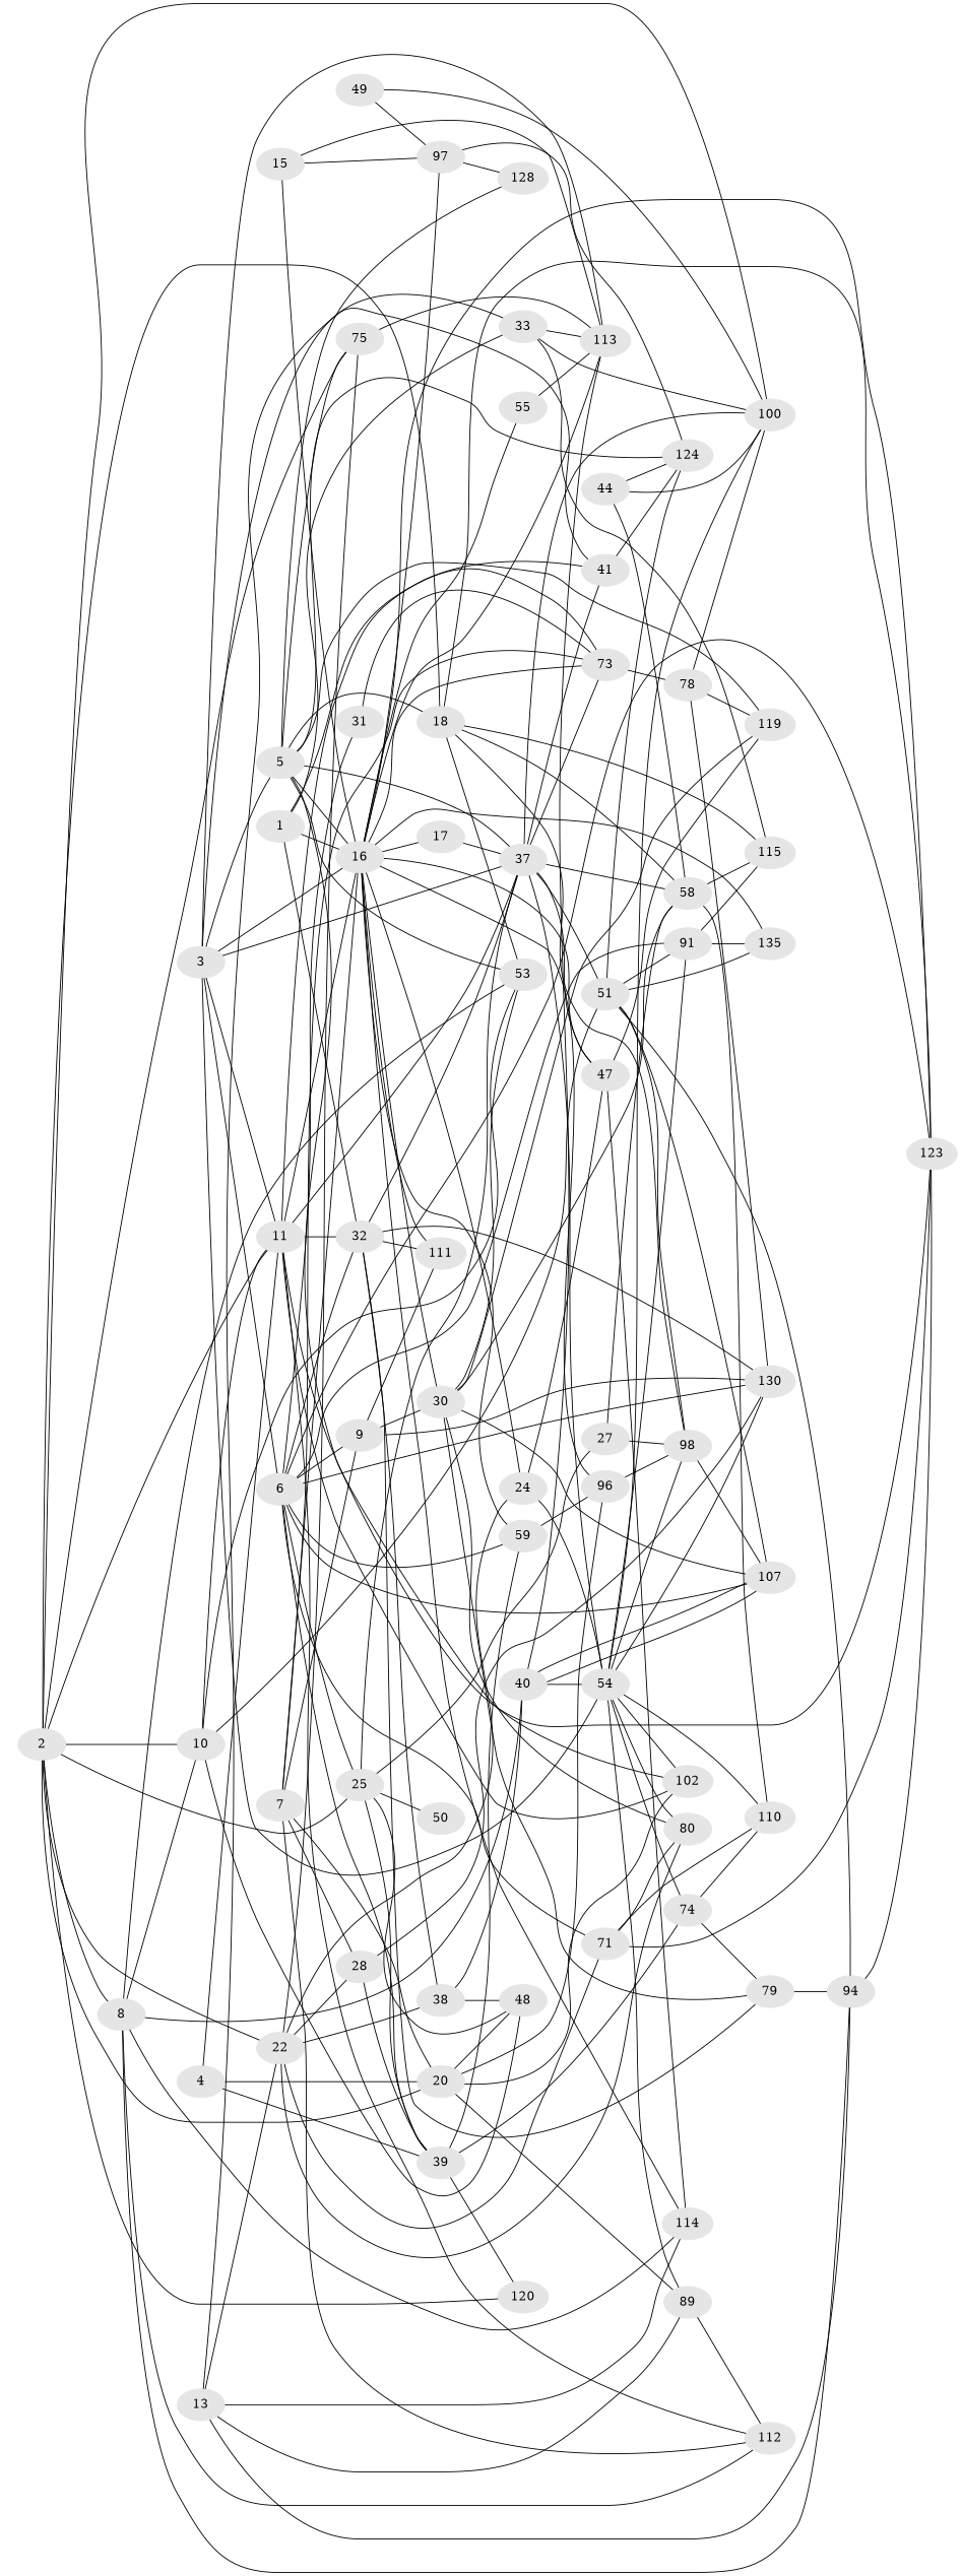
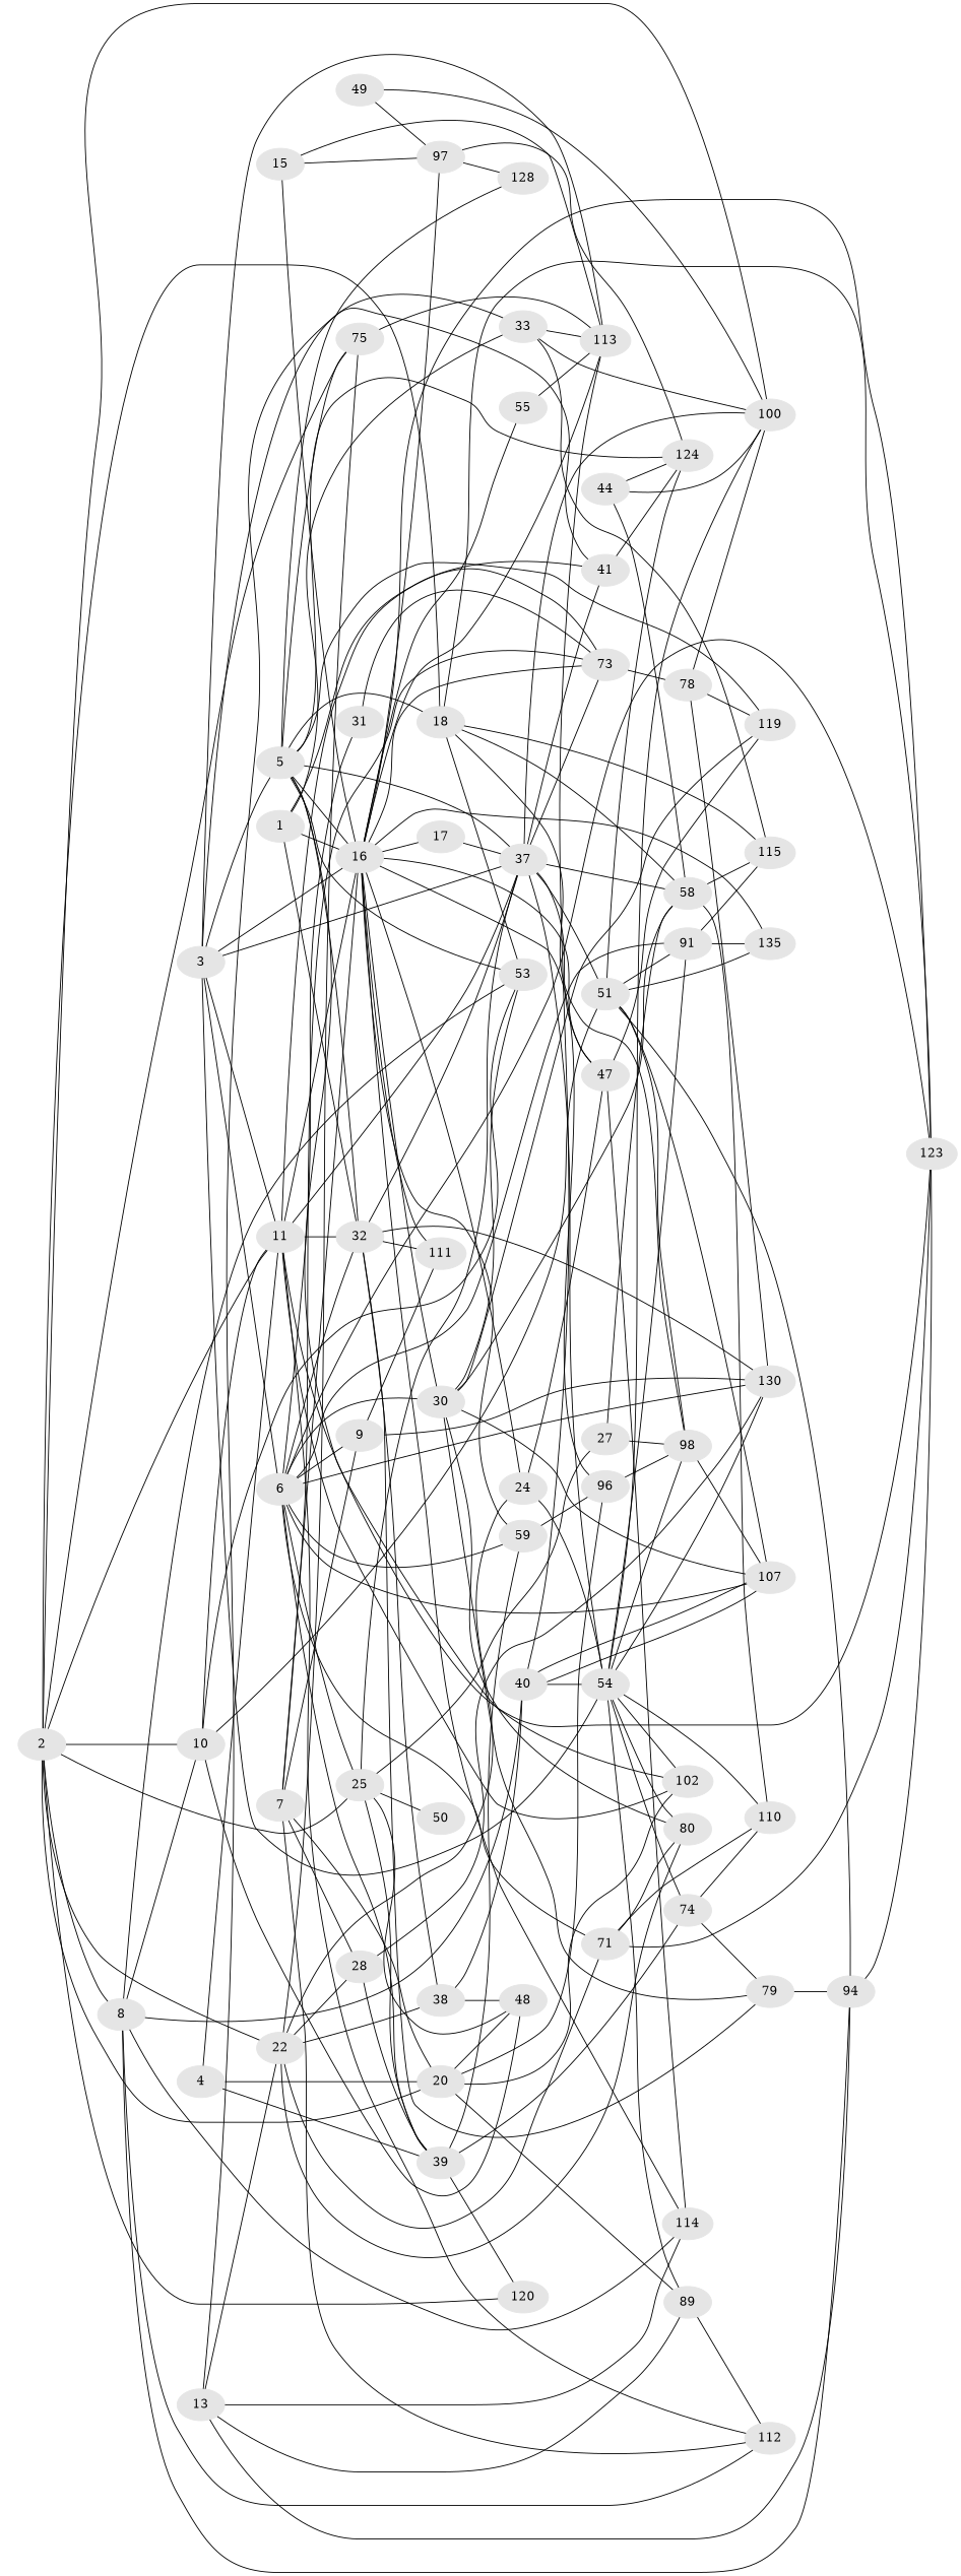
  graph {
    rankdir=LR
    node [color=gray90 style=filled]
    1 [super="+12"]
    16 [super="+43+21+19"]
    32 [super="+141+69"]
    33 [super="+140"]
    73 [super="+90"]
    113 [super="+125"]
    59
    123
    114
    30 [super="+117"]
    111
    97
    17
    24 [super="+46"]
    47 [super="+138"]
    55
    96
    135
    37 [super="+70+76"]
    130
    38 [super="+42+62"]
    79
    100
    115
    78 [super="+104"]
    2 [super="+108+87"]
    8 [super="+86"]
    10 [super="+118"]
    11 [super="+142+85+45+61"]
    18 [super="+103+36"]
    20 [super="+101"]
    22 [super="+99"]
    25 [super="+72"]
    75
    120
    53 [super="+131"]
    112
    40 [super="+64+133"]
    94
    48
    51 [super="+81"]
    41
    102
    58 [super="+134"]
    98 [super="+126"]
    89
    71 [super="+92"]
    28 [super="+29"]
    80 [super="+106"]
    39 [super="+136"]
    27
    50
    3 [super="+65+82"]
    5 [super="+23+127"]
    6 [super="+14+67+52"]
    54 [super="+84+77"]
    119
    124
    128
    9 [super="+63"]
    31
    91
    107
    74 [super="+109"]
    110
    4
    7 [super="+35"]
    13 [super="+129"]
    15
    44
    49
    1 -- 16
    1 -- 32
    1 -- 33
    1 -- 73
    16 -- 73
    16 -- 113
    16 -- 59
    16 -- 123
    16 -- 114
    16 -- 30 [weight=2]
    16 -- 111
    16 -- 97 [weight=2]
    16 -- 17
    16 -- 24
    16 -- 47
    16 -- 55
    16 -- 96
    16 -- 135
    32 -- 111
    32 -- 37
    32 -- 130
    32 -- 38
    32 -- 79
    33 -- 113
    33 -- 100
    33 -- 115
    73 -- 78
    59 -- 96
    30 -- 79
    30 -- 53
    30 -- 58
    30 -- 80
    30 -- 119
    30 -- 107
    97 -- 124
    97 -- 128
    17 -- 37
    24 -- 47
    24 -- 54
    47 -- 114
    47 -- 119
    55 -- 113
    96 -- 98
    37 -- 73
    37 -- 47 [weight=2]
    37 -- 100
    37 -- 51
    37 -- 41
    37 -- 58
    37 -- 54
    38 -- 40
    38 -- 48 [weight=2]
    79 -- 94
    78 -- 130
    78 -- 100
    78 -- 119
    2 -- 100
    2 -- 8
    2 -- 10
    2 -- 11 [weight=2]
    2 -- 18
    2 -- 20
    2 -- 22
    2 -- 25
    2 -- 75
    2 -- 120
    8 -- 114
    8 -- 10
    8 -- 53
    8 -- 112
    8 -- 40
    8 -- 94
    10 -- 11
    10 -- 53
    10 -- 48
    10 -- 51
    11 -- 16
    11 -- 32
    11 -- 123
    11 -- 37
    11 -- 112
    11 -- 41
    11 -- 102 [weight=2]
    18 -- 123
    18 -- 115
    18 -- 53
    18 -- 58
    18 -- 98
    20 -- 96
    20 -- 48
    20 -- 102
    20 -- 89
    22 -- 24
    22 -- 38
    22 -- 75
    22 -- 71
    22 -- 28
    22 -- 80 [weight=2]
    25 -- 37
    25 -- 48
    25 -- 39
    25 -- 27
    25 -- 50
    75 -- 113
    40 -- 113
    40 -- 54 [weight=2]
    40 -- 107
    40 -- 107
    94 -- 123
    51 -- 135
    51 -- 94
    51 -- 98
    51 -- 124
    51 -- 91
    51 -- 107
    41 -- 124
    58 -- 115
    58 -- 110
    98 -- 107
    89 -- 112
    71 -- 123
    71 -- 80
    71 -- 110
    28 -- 130
    28 -- 39
    39 -- 59
    39 -- 120
    39 -- 74
    27 -- 58
    27 -- 98
    3 -- 16
    3 -- 113
    3 -- 37
    3 -- 11
    3 -- 41
    3 -- 5
    3 -- 6
    3 -- 54
    5 -- 16
+   5 -- 32
    5 -- 37
    5 -- 18
    5 -- 75
    5 -- 53
    5 -- 102
    5 -- 119
    5 -- 124
    5 -- 128
    6 -- 32
    6 -- 59
    6 -- 123
    6 -- 130
    6 -- 25 [weight=2]
    6 -- 71
    6 -- 39
    6 -- 9
    6 -- 31
    6 -- 91
    6 -- 107
    54 -- 130
    54 -- 100
    54 -- 102
    54 -- 98
    54 -- 89
    54 -- 80
    54 -- 91
    54 -- 74
    54 -- 110
-   9 -- 30
+   6 -- 30
    9 -- 111
    9 -- 130
    31 -- 73
    91 -- 135
    91 -- 115
    74 -- 79
    74 -- 110
    4 -- 11
    4 -- 20
    4 -- 39
    7 -- 16
    7 -- 73
    7 -- 20
    7 -- 112
    7 -- 28
    7 -- 9
    13 -- 33
    13 -- 114
    13 -- 22
    13 -- 94
    13 -- 89
    15 -- 16
    15 -- 113
    15 -- 97
    44 -- 100
    44 -- 58
    44 -- 124
    49 -- 97
    49 -- 100
  }
